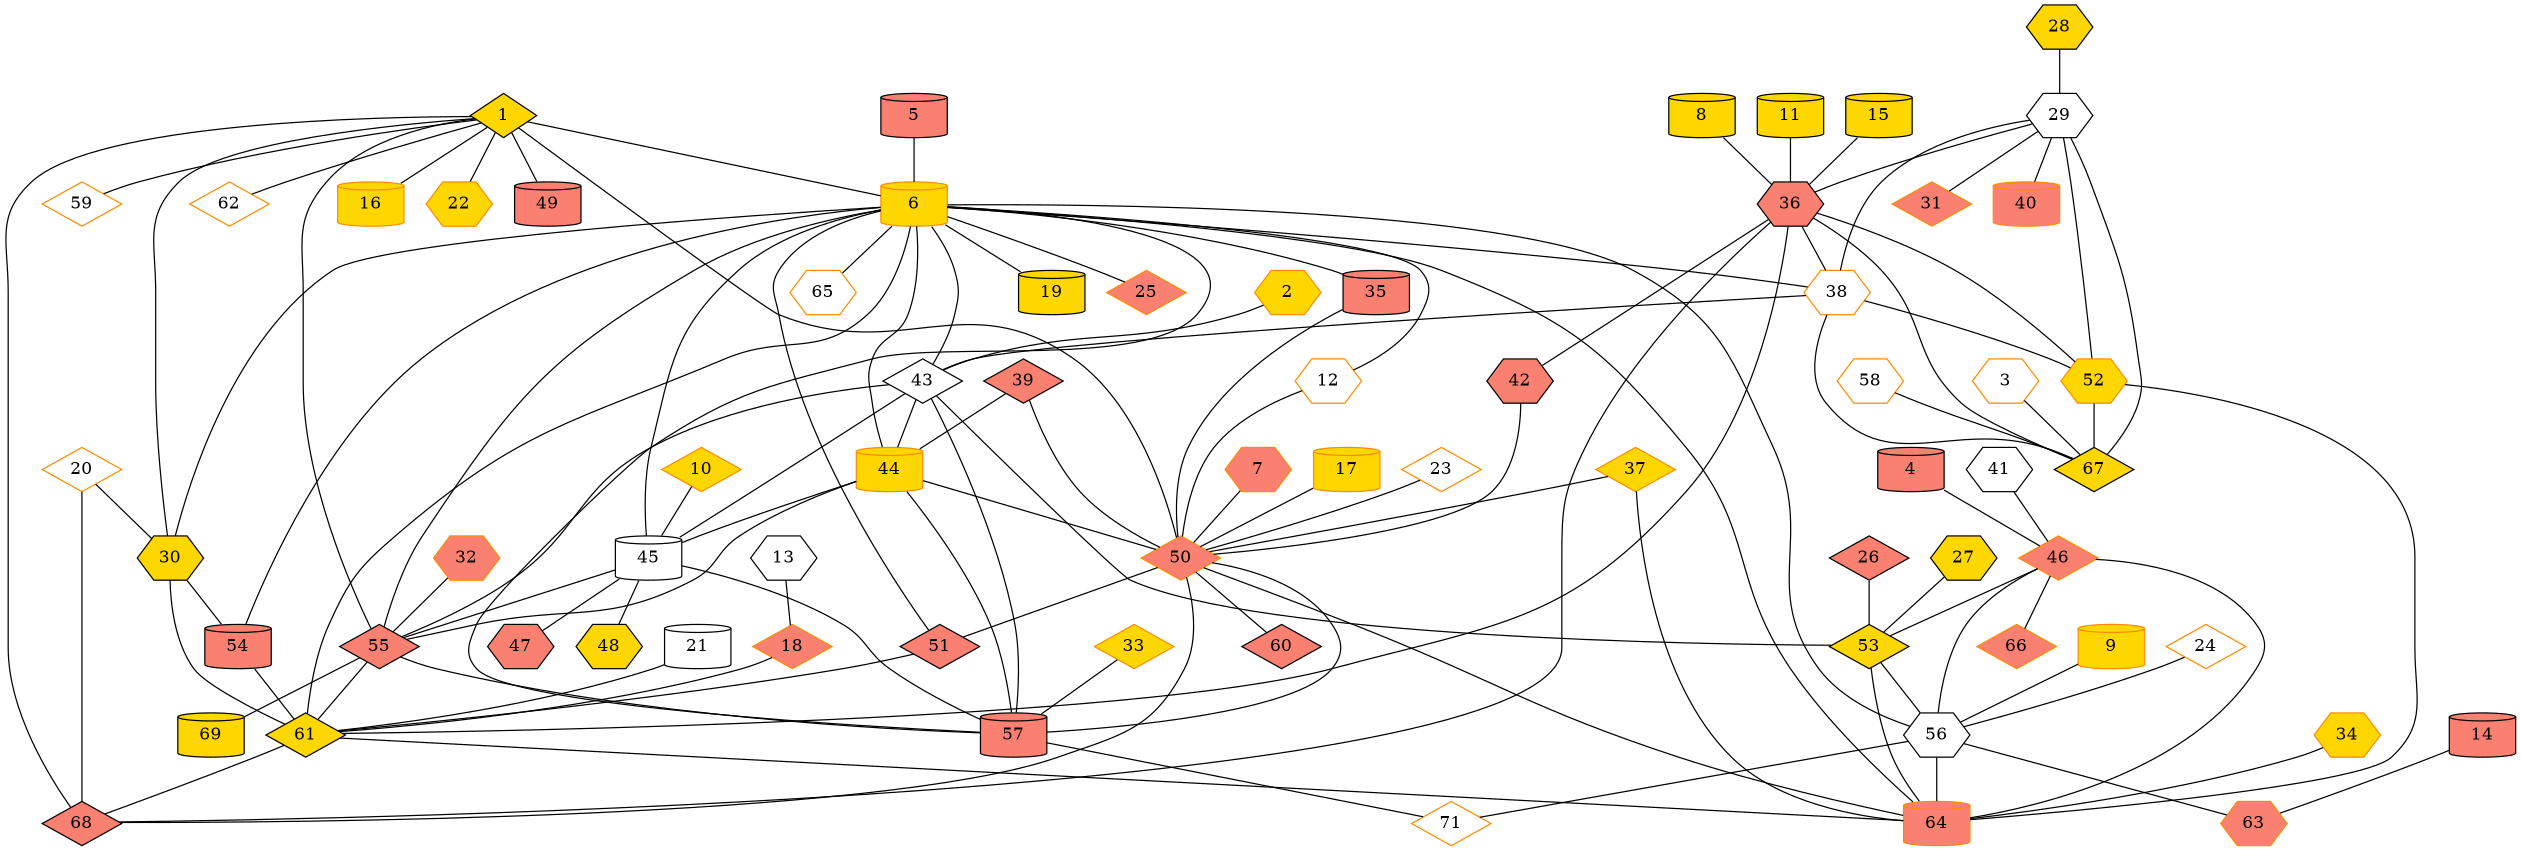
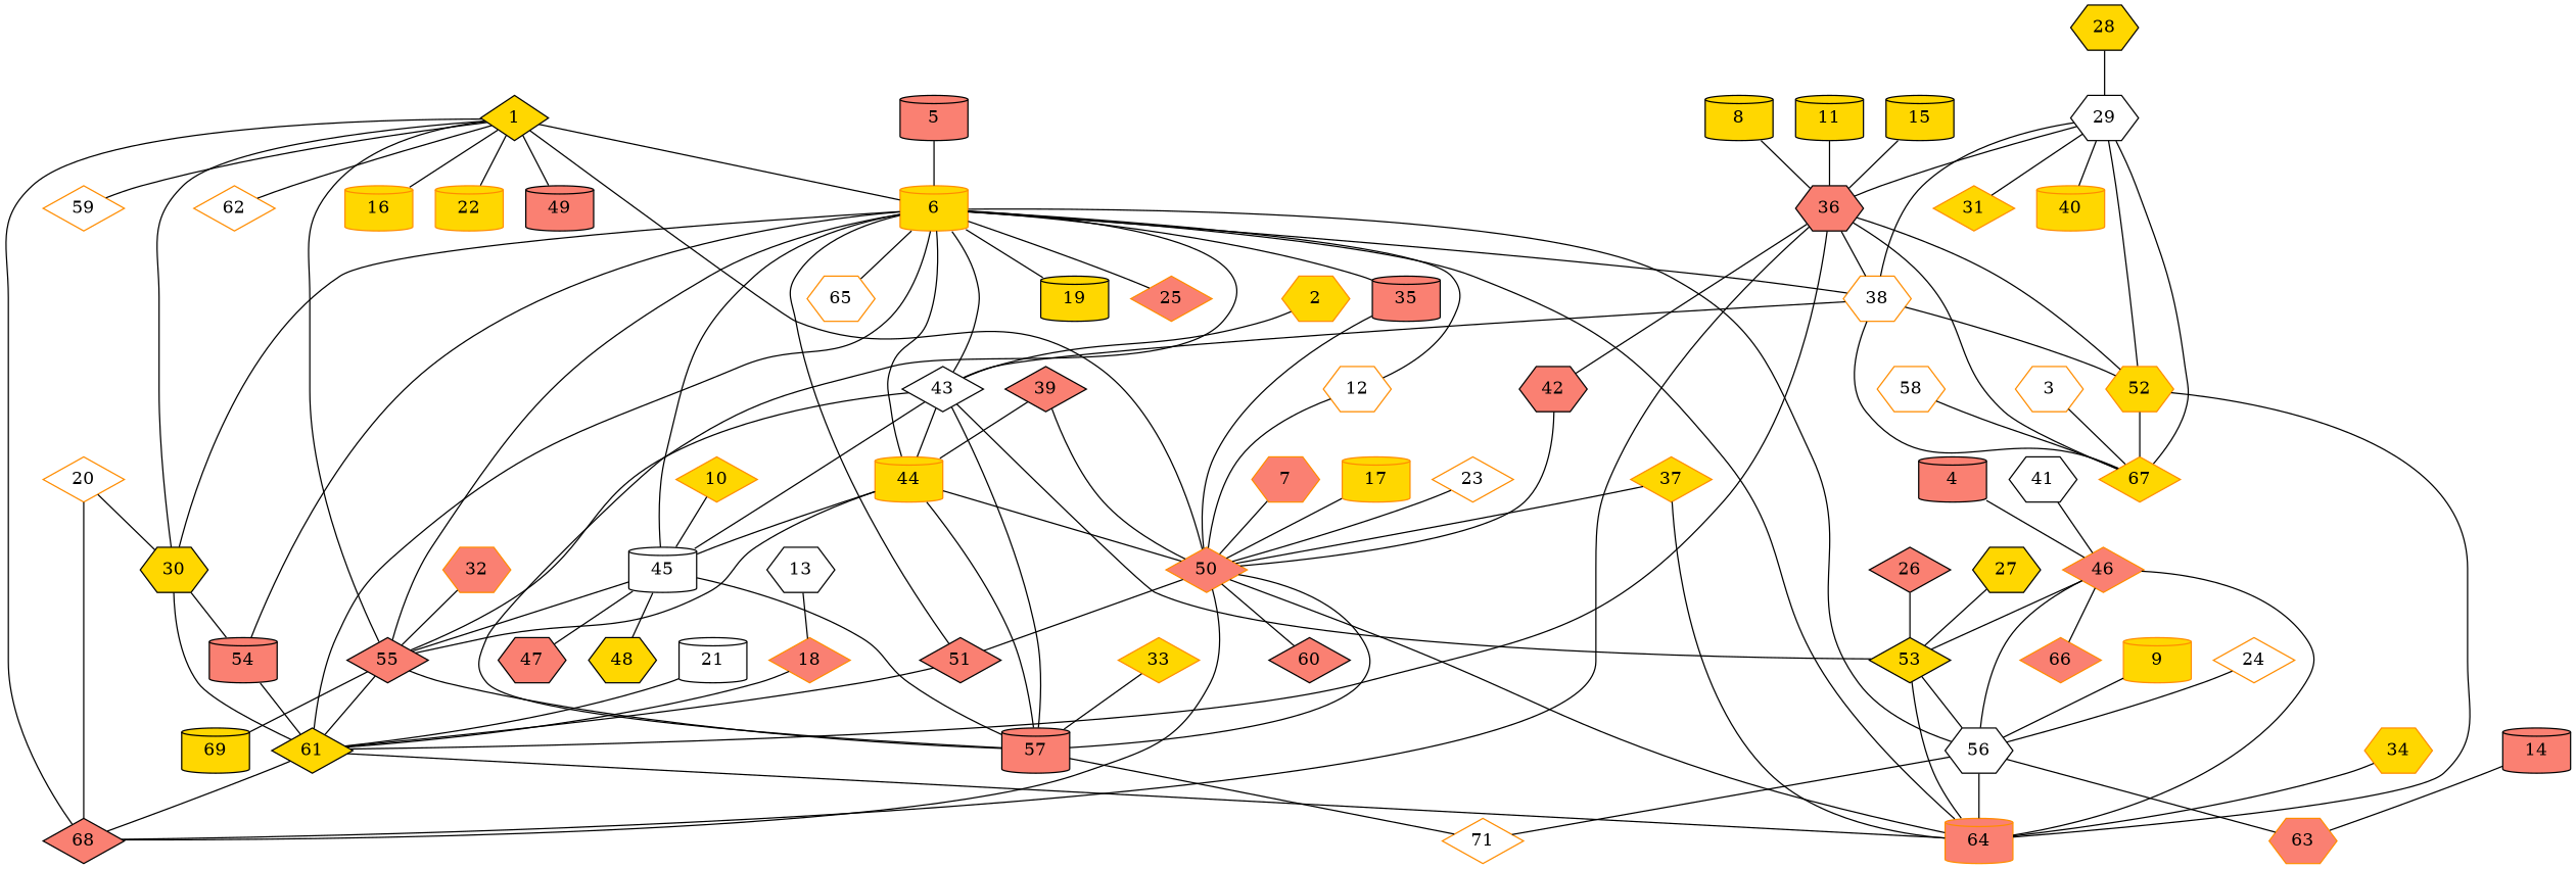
  graph {
    node [color=black fillcolor=gold shape=diamond style=filled]
    edge [weight=1.0]
    1
    6 [color=darkorange shape=cylinder]
    16 [color=darkorange shape=cylinder]
-   22 [color=darkorange shape=hexagon]
+   22 [color=darkorange shape=cylinder]
    30 [shape=hexagon]
    49 [fillcolor=salmon shape=cylinder]
    50 [color=darkorange fillcolor=salmon]
    55 [fillcolor=salmon]
    59 [color=darkorange fillcolor=white]
    62 [color=darkorange fillcolor=white]
    68 [fillcolor=salmon]
    43 [fillcolor=white]
    12 [color=darkorange fillcolor=white shape=hexagon]
    19 [shape=cylinder]
    25 [color=darkorange fillcolor=salmon]
    35 [fillcolor=salmon shape=cylinder]
    38 [color=darkorange fillcolor=white shape=hexagon]
    44 [color=darkorange shape=cylinder]
    45 [fillcolor=white shape=cylinder]
    51 [fillcolor=salmon]
    54 [fillcolor=salmon shape=cylinder]
    56 [fillcolor=white shape=hexagon]
    57 [fillcolor=salmon shape=cylinder]
    61
    64 [color=darkorange fillcolor=salmon shape=cylinder]
    65 [color=darkorange fillcolor=white shape=hexagon]
    60 [fillcolor=salmon]
    69 [shape=cylinder]
    2 [color=darkorange shape=hexagon]
    53
    3 [color=darkorange fillcolor=white shape=hexagon]
-   67
+   67 [color=darkorange]
    4 [fillcolor=salmon shape=cylinder]
    46 [color=darkorange fillcolor=salmon]
    66 [color=darkorange fillcolor=salmon]
    5 [fillcolor=salmon shape=cylinder]
    52 [color=darkorange shape=hexagon]
    47 [fillcolor=salmon shape=hexagon]
    48 [shape=hexagon]
    63 [color=darkorange fillcolor=salmon shape=hexagon]
    71 [color=darkorange fillcolor=white]
    7 [color=darkorange fillcolor=salmon shape=hexagon]
    8 [shape=cylinder]
    36 [fillcolor=salmon shape=hexagon]
    42 [fillcolor=salmon shape=hexagon]
    9 [color=darkorange shape=cylinder]
    10 [color=darkorange]
    11 [shape=cylinder]
    13 [fillcolor=white shape=hexagon]
    18 [color=darkorange fillcolor=salmon]
    14 [fillcolor=salmon shape=cylinder]
    15 [shape=cylinder]
    17 [color=darkorange shape=cylinder]
    20 [color=darkorange fillcolor=white]
    21 [fillcolor=white shape=cylinder]
    23 [color=darkorange fillcolor=white]
    24 [color=darkorange fillcolor=white]
    26 [fillcolor=salmon]
    27 [shape=hexagon]
    28 [shape=hexagon]
    29 [fillcolor=white shape=hexagon]
-   31 [color=darkorange fillcolor=salmon]
-   40 [color=darkorange fillcolor=salmon shape=cylinder]
+   31 [color=darkorange]
+   40 [color=darkorange shape=cylinder]
    32 [color=darkorange fillcolor=salmon shape=hexagon]
    33 [color=darkorange]
    34 [color=darkorange shape=hexagon]
    37 [color=darkorange]
    39 [fillcolor=salmon]
    41 [fillcolor=white shape=hexagon]
    58 [color=darkorange fillcolor=white shape=hexagon]
    1 -- 6
    1 -- 16
    1 -- 22
    1 -- 30
    1 -- 49
    1 -- 50 [weight=8.0]
    1 -- 55
    1 -- 59
    1 -- 62
    1 -- 68 [weight=4.0]
    6 -- 30
    6 -- 55
    6 -- 43
    6 -- 12
    6 -- 19
    6 -- 25
    6 -- 35
    6 -- 38
    6 -- 44
    6 -- 45
    6 -- 51
    6 -- 54
    6 -- 56
    6 -- 57 [weight=2.0]
    6 -- 61 [weight=4.0]
    6 -- 64
    6 -- 65
    30 -- 54
    30 -- 61 [weight=4.0]
    50 -- 68 [weight=2.0]
    50 -- 51
    50 -- 57
    50 -- 64
    50 -- 60
    55 -- 57 [weight=2.0]
    55 -- 61
    55 -- 69
    43 -- 55
    43 -- 44
    43 -- 45
    43 -- 57 [weight=2.0]
    43 -- 53
    12 -- 50
    35 -- 50
    38 -- 43
    38 -- 67
    38 -- 52 [weight=3.0]
    44 -- 50 [weight=2.0]
    44 -- 55
    44 -- 45
    44 -- 57 [weight=2.0]
    45 -- 55
    45 -- 57 [weight=2.0]
    45 -- 47
    45 -- 48
    51 -- 61
    54 -- 61 [weight=4.0]
    56 -- 64 [weight=4.0]
    56 -- 63
    56 -- 71
    57 -- 71
    61 -- 68
    61 -- 64
    2 -- 43
    53 -- 56
    53 -- 64 [weight=4.0]
    3 -- 67
    4 -- 46
    46 -- 56
    46 -- 64 [weight=4.0]
    46 -- 53
    46 -- 66
    5 -- 6
    52 -- 64
    52 -- 67 [weight=3.0]
    7 -- 50
    8 -- 36
    36 -- 68
    36 -- 38
    36 -- 61
    36 -- 67
    36 -- 52 [weight=3.0]
    36 -- 42
    42 -- 50
    9 -- 56
    10 -- 45
    11 -- 36
    13 -- 18
    18 -- 61
    14 -- 63
    15 -- 36
    17 -- 50
    20 -- 30
    20 -- 68
    21 -- 61
    23 -- 50
    24 -- 56
    26 -- 53
    27 -- 53
    28 -- 29
    29 -- 38
    29 -- 67
    29 -- 52 [weight=3.0]
    29 -- 36
    29 -- 31
    29 -- 40
    32 -- 55
    33 -- 57
    34 -- 64
    37 -- 50
    37 -- 64
    39 -- 50
    39 -- 44
    41 -- 46
    58 -- 67
  }
